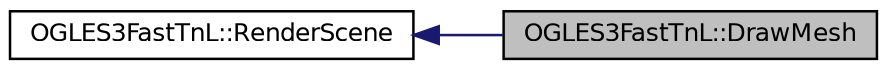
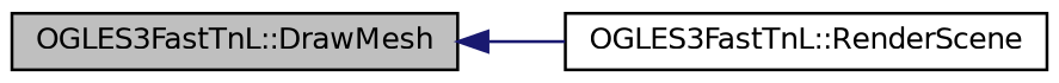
  digraph {
    rankdir=LR
    node [color=black fontname=Helvetica fontsize=10 shape=record style=filled]
    n1 [fillcolor=grey75 fontcolor=black height=0.2 label="OGLES3FastTnL::DrawMesh" width=0.4]
    n2 [fillcolor=white height=0.2 label="OGLES3FastTnL::RenderScene" width=0.4]
-   n2 -> n1 [color=midnightblue dir=back fontname=Helvetica fontsize=10 labelfontname=Helvetica labelfontsize=10 style=solid]
+   n1 -> n2 [color=midnightblue dir=back fontname=Helvetica fontsize=10 labelfontname=Helvetica labelfontsize=10 style=solid]
  }
